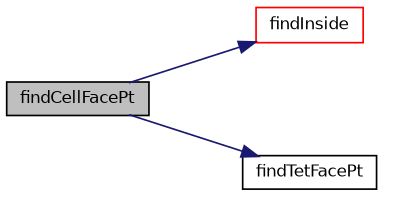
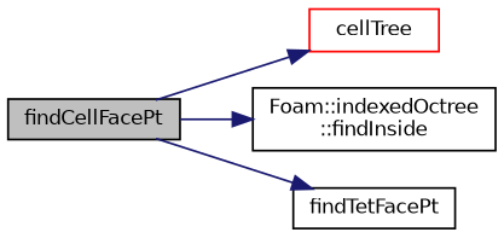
  digraph {
    rankdir=LR
    node [color=black fontname=Helvetica fontsize=10 shape=record]
    edge [color=midnightblue fontname=Helvetica fontsize=10 labelfontname=Helvetica labelfontsize=10 style=solid]
    n1 [fillcolor=grey75 fontcolor=black height=0.2 label=findCellFacePt style=filled width=0.4]
-   n2 [color=red height=0.2 label=findInside width=0.4]
+   n2 [color=red height=0.2 label=cellTree width=0.4]
+   n3 [height=0.2 label="Foam::indexedOctree\l::findInside" width=0.4]
    n4 [height=0.2 label=findTetFacePt width=0.4]
    n1 -> n2
+   n1 -> n3
    n1 -> n4
  }
